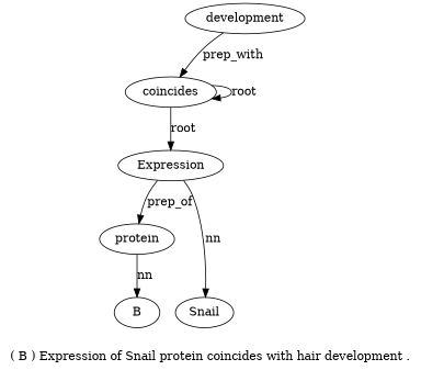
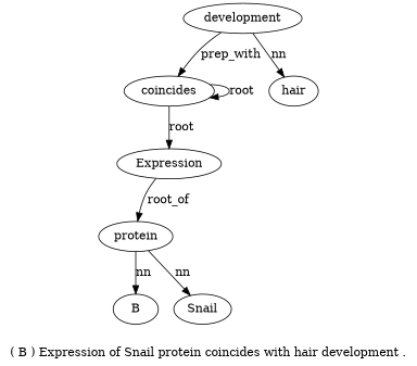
  digraph {
    label="( B ) Expression of Snail protein coincides with hair development ."
    node [fillcolor=white style=filled]
    n1 [label=Expression]
    n2 [label=protein]
    n3 [label=B]
    n4 [label=Snail]
    n5 [label=coincides]
    n6 [label=development]
-   n1 -> n2 [label=prep_of]
+   n7 [label=hair]
+   n1 -> n2 [label=root_of]
    n2 -> n3 [label=nn]
-   n1 -> n4 [label=nn]
+   n2 -> n4 [label=nn]
    n5 -> n1 [label=root]
    n5 -> n5 [label=root]
    n6 -> n5 [label=prep_with]
+   n6 -> n7 [label=nn]
  }
